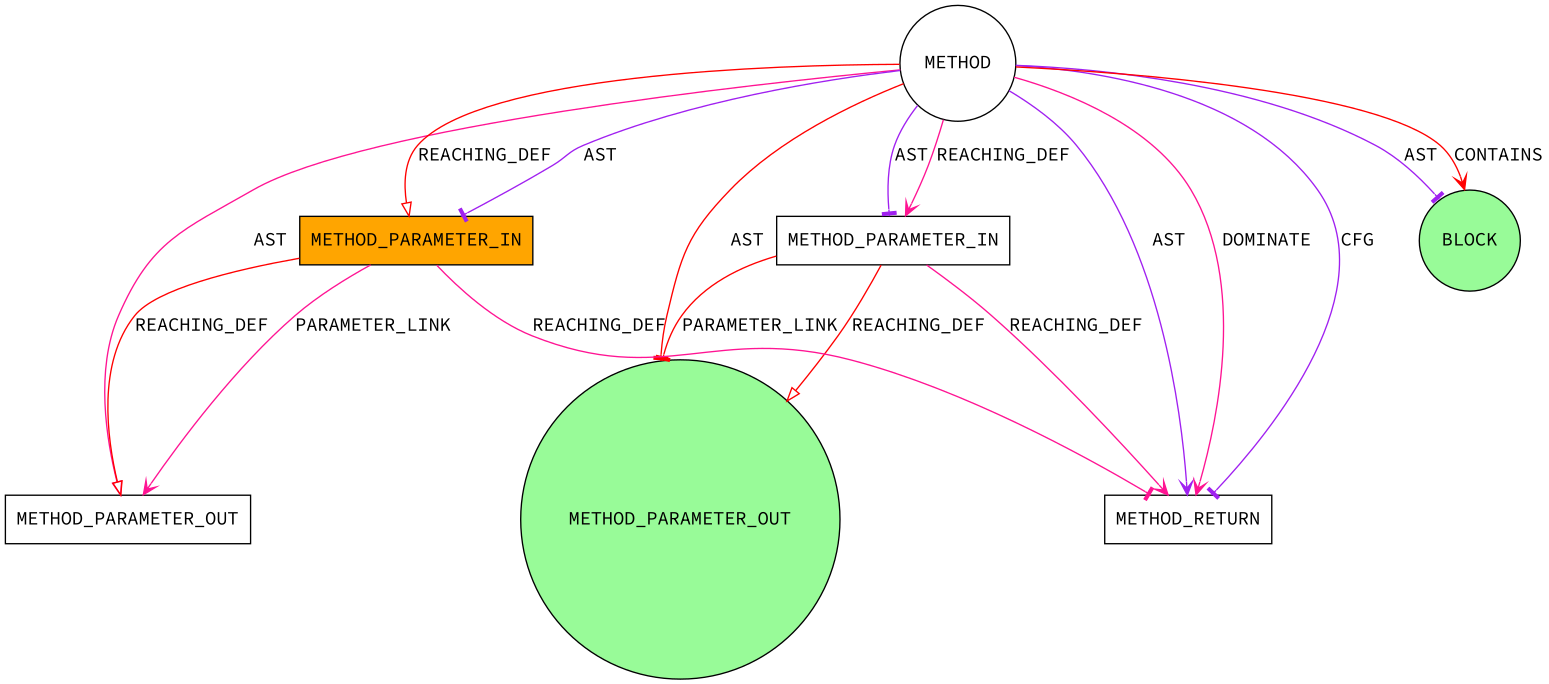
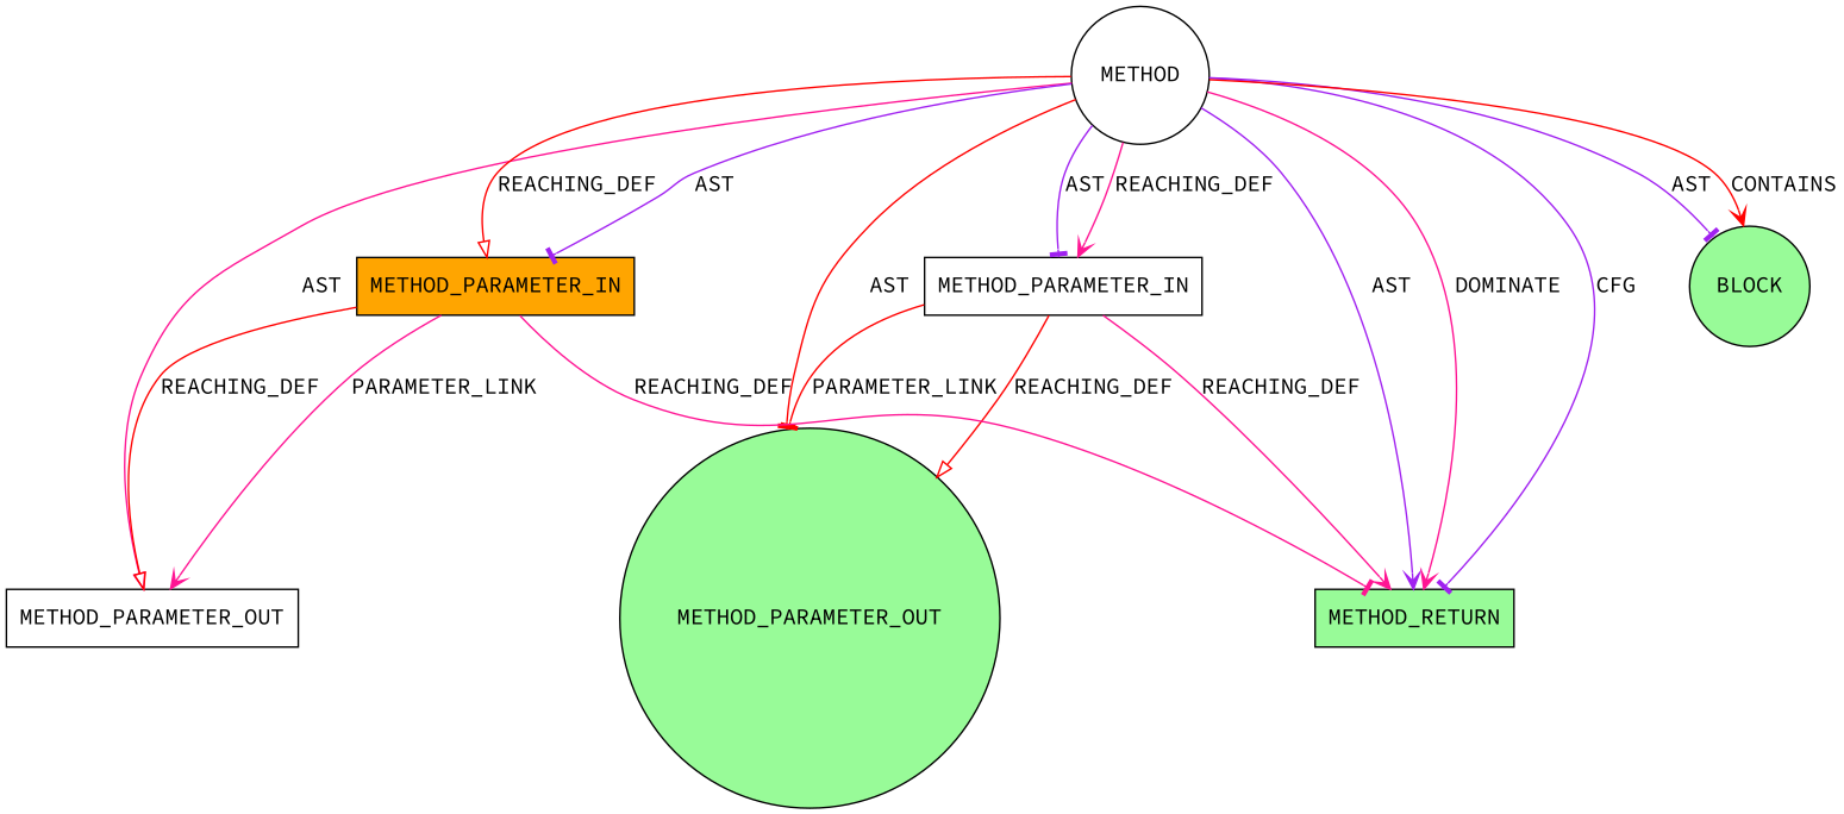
  digraph {
    fontname="Source Code Pro"
    node [CODE=p2 EVALUATION_STRATEGY=BY_VALUE IS_VARIADIC=false ORDER=2 TYPE_FULL_NAME=ANY fillcolor=white fontname="Source Code Pro" shape=box style=filled]
    edge [arrowhead=tee color=deeppink fontname="Source Code Pro"]
    n1 [INDEX=2 NAME=p2 label=METHOD_PARAMETER_OUT]
    n2 [CODE=p1 INDEX=1 NAME=p1 ORDER=1 fillcolor=palegreen label=METHOD_PARAMETER_OUT shape=circle]
    n3 [AST_PARENT_FULL_NAME="<global>" AST_PARENT_TYPE=NAMESPACE_BLOCK CODE="<empty>" FILENAME="<empty>" FULL_NAME=list_move_tail IS_EXTERNAL=true NAME=list_move_tail ORDER=0 label=METHOD shape=circle EVALUATION_STRATEGY="" IS_VARIADIC="" TYPE_FULL_NAME=""]
    n4 [CODE=p1 INDEX=1 NAME=p1 ORDER=1 label=METHOD_PARAMETER_IN]
    n5 [INDEX=2 NAME=p2 fillcolor=orange label=METHOD_PARAMETER_IN]
-   n6 [CODE=RET label=METHOD_RETURN IS_VARIADIC=""]
+   n6 [CODE=RET fillcolor=palegreen label=METHOD_RETURN IS_VARIADIC=""]
    n7 [ARGUMENT_INDEX=1 CODE="<empty>" ORDER=1 fillcolor=palegreen label=BLOCK shape=circle EVALUATION_STRATEGY="" IS_VARIADIC=""]
    n3 -> n1 [arrowhead=onormal label=AST]
    n3 -> n2 [color=red label=AST]
    n3 -> n4 [color=purple label=AST]
    n3 -> n4 [arrowhead=vee label=REACHING_DEF]
    n3 -> n5 [arrowhead=onormal color=red label=REACHING_DEF]
    n3 -> n5 [color=purple label=AST]
    n3 -> n6 [arrowhead=vee color=purple label=AST]
    n3 -> n6 [arrowhead=vee label=DOMINATE]
    n3 -> n6 [color=purple label=CFG]
    n3 -> n7 [color=purple label=AST]
    n3 -> n7 [arrowhead=vee color=red label=CONTAINS]
    n4 -> n2 [color=red label=PARAMETER_LINK]
    n4 -> n2 [VARIABLE=p1 arrowhead=onormal color=red label=REACHING_DEF]
    n4 -> n6 [VARIABLE=p1 arrowhead=vee label=REACHING_DEF]
    n5 -> n1 [arrowhead=vee label=PARAMETER_LINK]
    n5 -> n1 [VARIABLE=p2 arrowhead=onormal color=red label=REACHING_DEF]
    n5 -> n6 [VARIABLE=p2 label=REACHING_DEF]
  }
